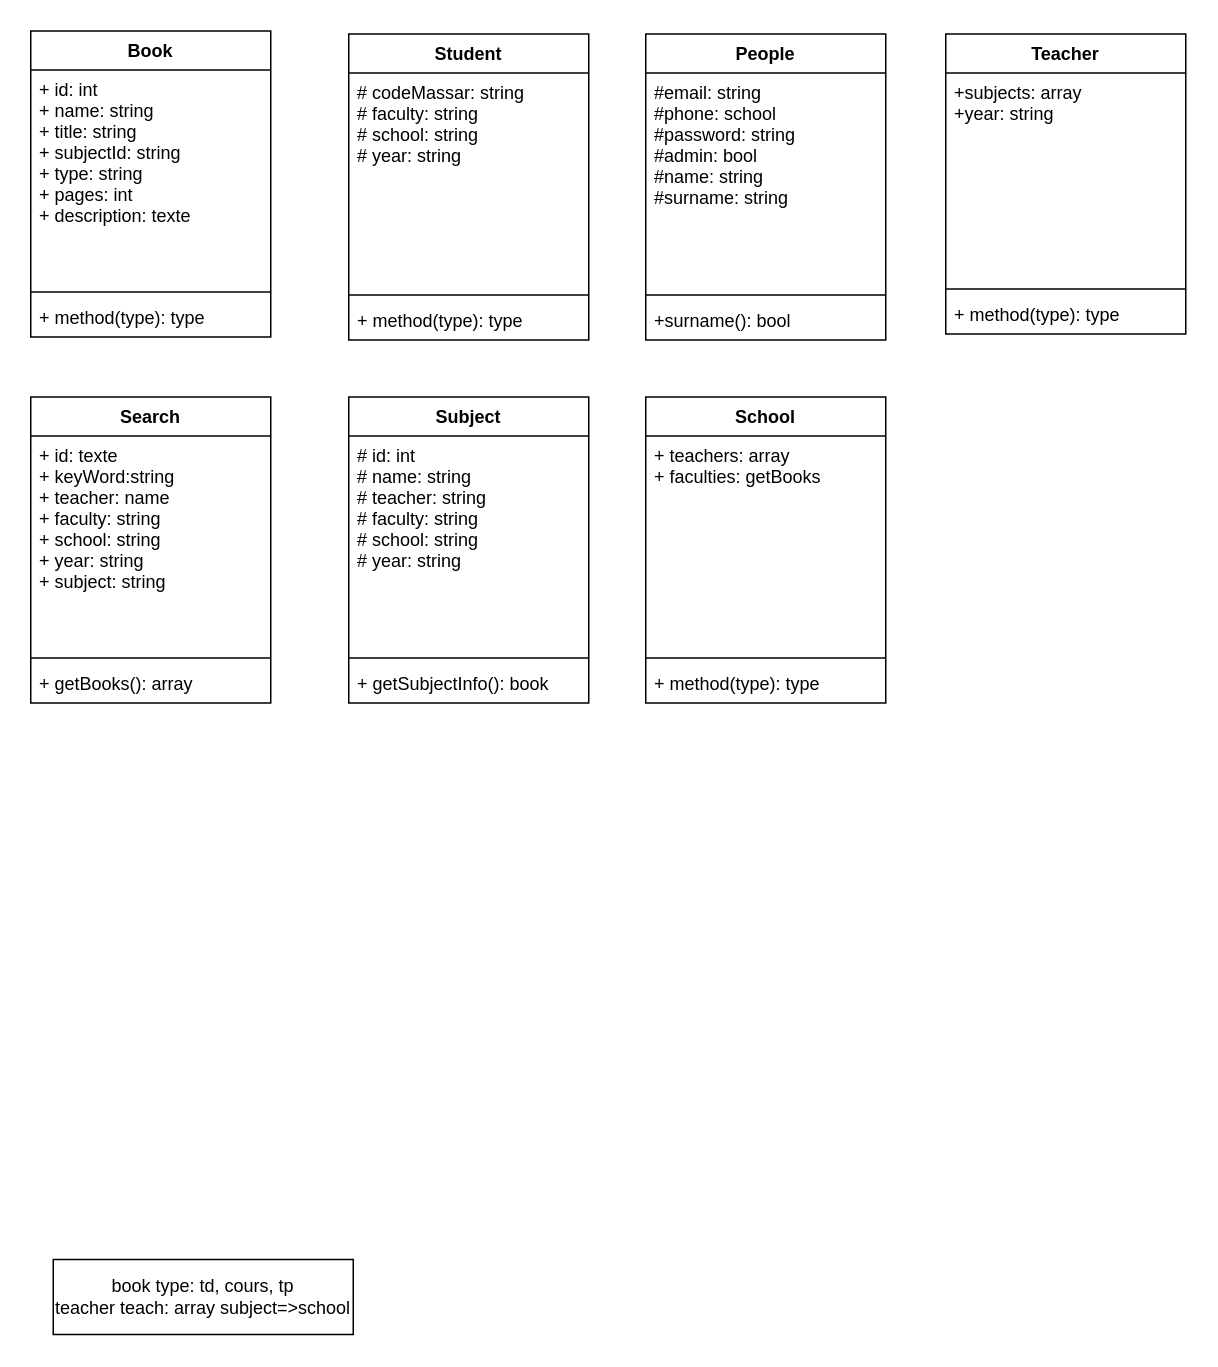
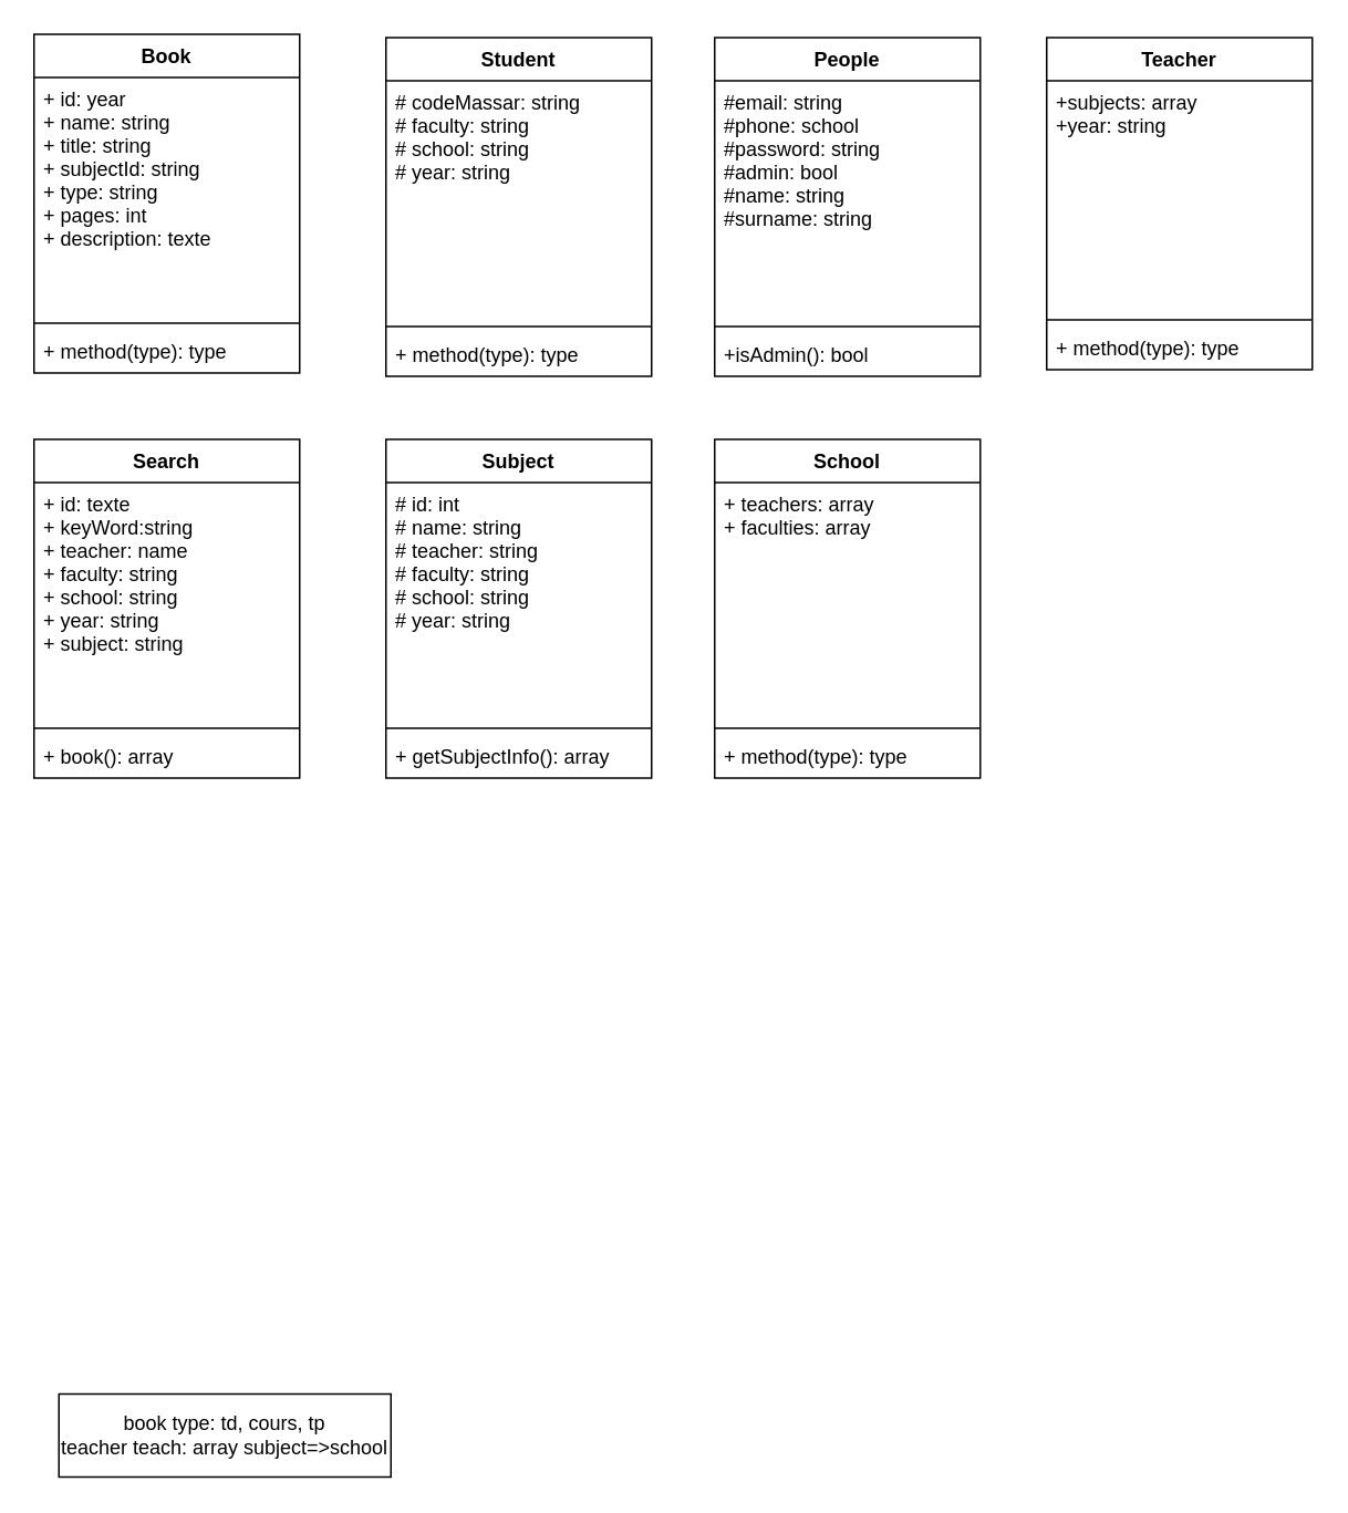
  <mxCell id="0" />
  <mxCell id="1" parent="0" />
  <mxCell id="2" value="book type: td, cours, tp&lt;br&gt;teacher teach: array subject=&amp;gt;school" style="rounded=0;whiteSpace=wrap;html=1;" vertex="1" parent="1"><mxGeometry x="35" y="839" width="200" height="50" as="geometry" /></mxCell>
  <mxCell id="3" value="Student" style="swimlane;fontStyle=1;align=center;verticalAlign=top;childLayout=stackLayout;horizontal=1;startSize=26;horizontalStack=0;resizeParent=1;resizeParentMax=0;resizeLast=0;collapsible=1;marginBottom=0;" vertex="1" parent="1"><mxGeometry x="232" y="22" width="160" height="204" as="geometry" /></mxCell>
  <mxCell id="4" value="# codeMassar: string&#10;# faculty: string&#10;# school: string&#10;# year: string" style="text;strokeColor=none;fillColor=none;align=left;verticalAlign=top;spacingLeft=4;spacingRight=4;overflow=hidden;rotatable=0;points=[[0,0.5],[1,0.5]];portConstraint=eastwest;" vertex="1" parent="3"><mxGeometry y="26" width="160" height="144" as="geometry" /></mxCell>
  <mxCell id="5" value="" style="line;strokeWidth=1;fillColor=none;align=left;verticalAlign=middle;spacingTop=-1;spacingLeft=3;spacingRight=3;rotatable=0;labelPosition=right;points=[];portConstraint=eastwest;" vertex="1" parent="3"><mxGeometry y="170" width="160" height="8" as="geometry" /></mxCell>
  <mxCell id="6" value="+ method(type): type" style="text;strokeColor=none;fillColor=none;align=left;verticalAlign=top;spacingLeft=4;spacingRight=4;overflow=hidden;rotatable=0;points=[[0,0.5],[1,0.5]];portConstraint=eastwest;" vertex="1" parent="3"><mxGeometry y="178" width="160" height="26" as="geometry" /></mxCell>
  <mxCell id="7" value="Teacher" style="swimlane;fontStyle=1;align=center;verticalAlign=top;childLayout=stackLayout;horizontal=1;startSize=26;horizontalStack=0;resizeParent=1;resizeParentMax=0;resizeLast=0;collapsible=1;marginBottom=0;" vertex="1" parent="1"><mxGeometry x="630" y="22" width="160" height="200" as="geometry" /></mxCell>
  <mxCell id="8" value="+subjects: array&#10;+year: string" style="text;strokeColor=none;fillColor=none;align=left;verticalAlign=top;spacingLeft=4;spacingRight=4;overflow=hidden;rotatable=0;points=[[0,0.5],[1,0.5]];portConstraint=eastwest;" vertex="1" parent="7"><mxGeometry y="26" width="160" height="140" as="geometry" /></mxCell>
  <mxCell id="9" value="" style="line;strokeWidth=1;fillColor=none;align=left;verticalAlign=middle;spacingTop=-1;spacingLeft=3;spacingRight=3;rotatable=0;labelPosition=right;points=[];portConstraint=eastwest;" vertex="1" parent="7"><mxGeometry y="166" width="160" height="8" as="geometry" /></mxCell>
  <mxCell id="10" value="+ method(type): type" style="text;strokeColor=none;fillColor=none;align=left;verticalAlign=top;spacingLeft=4;spacingRight=4;overflow=hidden;rotatable=0;points=[[0,0.5],[1,0.5]];portConstraint=eastwest;" vertex="1" parent="7"><mxGeometry y="174" width="160" height="26" as="geometry" /></mxCell>
  <mxCell id="11" value="Subject" style="swimlane;fontStyle=1;align=center;verticalAlign=top;childLayout=stackLayout;horizontal=1;startSize=26;horizontalStack=0;resizeParent=1;resizeParentMax=0;resizeLast=0;collapsible=1;marginBottom=0;" vertex="1" parent="1"><mxGeometry x="232" y="264" width="160" height="204" as="geometry" /></mxCell>
  <mxCell id="12" value="# id: int&#10;# name: string&#10;# teacher: string&#10;# faculty: string&#10;# school: string&#10;# year: string" style="text;strokeColor=none;fillColor=none;align=left;verticalAlign=top;spacingLeft=4;spacingRight=4;overflow=hidden;rotatable=0;points=[[0,0.5],[1,0.5]];portConstraint=eastwest;" vertex="1" parent="11"><mxGeometry y="26" width="160" height="144" as="geometry" /></mxCell>
  <mxCell id="13" value="" style="line;strokeWidth=1;fillColor=none;align=left;verticalAlign=middle;spacingTop=-1;spacingLeft=3;spacingRight=3;rotatable=0;labelPosition=right;points=[];portConstraint=eastwest;" vertex="1" parent="11"><mxGeometry y="170" width="160" height="8" as="geometry" /></mxCell>
- <mxCell id="14" value="+ getSubjectInfo(): book" style="text;strokeColor=none;fillColor=none;align=left;verticalAlign=top;spacingLeft=4;spacingRight=4;overflow=hidden;rotatable=0;points=[[0,0.5],[1,0.5]];portConstraint=eastwest;" vertex="1" parent="11"><mxGeometry y="178" width="160" height="26" as="geometry" /></mxCell>
+ <mxCell id="14" value="+ getSubjectInfo(): array" style="text;strokeColor=none;fillColor=none;align=left;verticalAlign=top;spacingLeft=4;spacingRight=4;overflow=hidden;rotatable=0;points=[[0,0.5],[1,0.5]];portConstraint=eastwest;" vertex="1" parent="11"><mxGeometry y="178" width="160" height="26" as="geometry" /></mxCell>
  <mxCell id="15" value="School" style="swimlane;fontStyle=1;align=center;verticalAlign=top;childLayout=stackLayout;horizontal=1;startSize=26;horizontalStack=0;resizeParent=1;resizeParentMax=0;resizeLast=0;collapsible=1;marginBottom=0;" vertex="1" parent="1"><mxGeometry x="430" y="264" width="160" height="204" as="geometry" /></mxCell>
- <mxCell id="16" value="+ teachers: array&#10;+ faculties: getBooks" style="text;strokeColor=none;fillColor=none;align=left;verticalAlign=top;spacingLeft=4;spacingRight=4;overflow=hidden;rotatable=0;points=[[0,0.5],[1,0.5]];portConstraint=eastwest;" vertex="1" parent="15"><mxGeometry y="26" width="160" height="144" as="geometry" /></mxCell>
+ <mxCell id="16" value="+ teachers: array&#10;+ faculties: array" style="text;strokeColor=none;fillColor=none;align=left;verticalAlign=top;spacingLeft=4;spacingRight=4;overflow=hidden;rotatable=0;points=[[0,0.5],[1,0.5]];portConstraint=eastwest;" vertex="1" parent="15"><mxGeometry y="26" width="160" height="144" as="geometry" /></mxCell>
  <mxCell id="17" value="" style="line;strokeWidth=1;fillColor=none;align=left;verticalAlign=middle;spacingTop=-1;spacingLeft=3;spacingRight=3;rotatable=0;labelPosition=right;points=[];portConstraint=eastwest;" vertex="1" parent="15"><mxGeometry y="170" width="160" height="8" as="geometry" /></mxCell>
  <mxCell id="18" value="+ method(type): type" style="text;strokeColor=none;fillColor=none;align=left;verticalAlign=top;spacingLeft=4;spacingRight=4;overflow=hidden;rotatable=0;points=[[0,0.5],[1,0.5]];portConstraint=eastwest;" vertex="1" parent="15"><mxGeometry y="178" width="160" height="26" as="geometry" /></mxCell>
  <mxCell id="19" value="Book" style="swimlane;fontStyle=1;align=center;verticalAlign=top;childLayout=stackLayout;horizontal=1;startSize=26;horizontalStack=0;resizeParent=1;resizeParentMax=0;resizeLast=0;collapsible=1;marginBottom=0;" vertex="1" parent="1"><mxGeometry x="20" y="20" width="160" height="204" as="geometry" /></mxCell>
- <mxCell id="20" value="+ id: int&#10;+ name: string&#10;+ title: string&#10;+ subjectId: string&#10;+ type: string&#10;+ pages: int&#10;+ description: texte&#10;&#10;&#10;" style="text;strokeColor=none;fillColor=none;align=left;verticalAlign=top;spacingLeft=4;spacingRight=4;overflow=hidden;rotatable=0;points=[[0,0.5],[1,0.5]];portConstraint=eastwest;" vertex="1" parent="19"><mxGeometry y="26" width="160" height="144" as="geometry" /></mxCell>
+ <mxCell id="20" value="+ id: year&#10;+ name: string&#10;+ title: string&#10;+ subjectId: string&#10;+ type: string&#10;+ pages: int&#10;+ description: texte&#10;&#10;&#10;" style="text;strokeColor=none;fillColor=none;align=left;verticalAlign=top;spacingLeft=4;spacingRight=4;overflow=hidden;rotatable=0;points=[[0,0.5],[1,0.5]];portConstraint=eastwest;" vertex="1" parent="19"><mxGeometry y="26" width="160" height="144" as="geometry" /></mxCell>
  <mxCell id="21" value="" style="line;strokeWidth=1;fillColor=none;align=left;verticalAlign=middle;spacingTop=-1;spacingLeft=3;spacingRight=3;rotatable=0;labelPosition=right;points=[];portConstraint=eastwest;" vertex="1" parent="19"><mxGeometry y="170" width="160" height="8" as="geometry" /></mxCell>
  <mxCell id="22" value="+ method(type): type" style="text;strokeColor=none;fillColor=none;align=left;verticalAlign=top;spacingLeft=4;spacingRight=4;overflow=hidden;rotatable=0;points=[[0,0.5],[1,0.5]];portConstraint=eastwest;" vertex="1" parent="19"><mxGeometry y="178" width="160" height="26" as="geometry" /></mxCell>
  <mxCell id="23" value="People" style="swimlane;fontStyle=1;align=center;verticalAlign=top;childLayout=stackLayout;horizontal=1;startSize=26;horizontalStack=0;resizeParent=1;resizeParentMax=0;resizeLast=0;collapsible=1;marginBottom=0;" vertex="1" parent="1"><mxGeometry x="430" y="22" width="160" height="204" as="geometry" /></mxCell>
  <mxCell id="24" value="#email: string&#10;#phone: school&#10;#password: string&#10;#admin: bool&#10;#name: string&#10;#surname: string&#10;" style="text;strokeColor=none;fillColor=none;align=left;verticalAlign=top;spacingLeft=4;spacingRight=4;overflow=hidden;rotatable=0;points=[[0,0.5],[1,0.5]];portConstraint=eastwest;" vertex="1" parent="23"><mxGeometry y="26" width="160" height="144" as="geometry" /></mxCell>
  <mxCell id="25" value="" style="line;strokeWidth=1;fillColor=none;align=left;verticalAlign=middle;spacingTop=-1;spacingLeft=3;spacingRight=3;rotatable=0;labelPosition=right;points=[];portConstraint=eastwest;" vertex="1" parent="23"><mxGeometry y="170" width="160" height="8" as="geometry" /></mxCell>
- <mxCell id="26" value="+surname(): bool" style="text;strokeColor=none;fillColor=none;align=left;verticalAlign=top;spacingLeft=4;spacingRight=4;overflow=hidden;rotatable=0;points=[[0,0.5],[1,0.5]];portConstraint=eastwest;" vertex="1" parent="23"><mxGeometry y="178" width="160" height="26" as="geometry" /></mxCell>
+ <mxCell id="26" value="+isAdmin(): bool" style="text;strokeColor=none;fillColor=none;align=left;verticalAlign=top;spacingLeft=4;spacingRight=4;overflow=hidden;rotatable=0;points=[[0,0.5],[1,0.5]];portConstraint=eastwest;" vertex="1" parent="23"><mxGeometry y="178" width="160" height="26" as="geometry" /></mxCell>
  <mxCell id="27" value="Search" style="swimlane;fontStyle=1;align=center;verticalAlign=top;childLayout=stackLayout;horizontal=1;startSize=26;horizontalStack=0;resizeParent=1;resizeParentMax=0;resizeLast=0;collapsible=1;marginBottom=0;" vertex="1" parent="1"><mxGeometry x="20" y="264" width="160" height="204" as="geometry" /></mxCell>
  <mxCell id="28" value="+ id: texte&#10;+ keyWord:string&#10;+ teacher: name&#10;+ faculty: string&#10;+ school: string&#10;+ year: string&#10;+ subject: string" style="text;strokeColor=none;fillColor=none;align=left;verticalAlign=top;spacingLeft=4;spacingRight=4;overflow=hidden;rotatable=0;points=[[0,0.5],[1,0.5]];portConstraint=eastwest;" vertex="1" parent="27"><mxGeometry y="26" width="160" height="144" as="geometry" /></mxCell>
  <mxCell id="29" value="" style="line;strokeWidth=1;fillColor=none;align=left;verticalAlign=middle;spacingTop=-1;spacingLeft=3;spacingRight=3;rotatable=0;labelPosition=right;points=[];portConstraint=eastwest;" vertex="1" parent="27"><mxGeometry y="170" width="160" height="8" as="geometry" /></mxCell>
- <mxCell id="30" value="+ getBooks(): array" style="text;strokeColor=none;fillColor=none;align=left;verticalAlign=top;spacingLeft=4;spacingRight=4;overflow=hidden;rotatable=0;points=[[0,0.5],[1,0.5]];portConstraint=eastwest;" vertex="1" parent="27"><mxGeometry y="178" width="160" height="26" as="geometry" /></mxCell>
+ <mxCell id="30" value="+ book(): array" style="text;strokeColor=none;fillColor=none;align=left;verticalAlign=top;spacingLeft=4;spacingRight=4;overflow=hidden;rotatable=0;points=[[0,0.5],[1,0.5]];portConstraint=eastwest;" vertex="1" parent="27"><mxGeometry y="178" width="160" height="26" as="geometry" /></mxCell>
